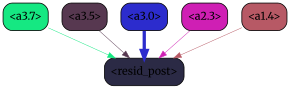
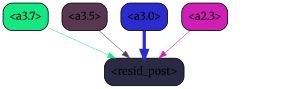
  strict digraph {
    fontname=Merriweather
    splines=true
    node [color=black fontname=Merriweather shape=box style="filled, rounded"]
    edge [fontname=Merriweather penwidth=0.6]
    "<a3.7>" [fillcolor="#15e882"]
    "<resid_post>" [fillcolor="#2b2a45"]
    "<a3.5>" [fillcolor="#573850"]
    "<a3.0>" [fillcolor="#2c2ccd"]
    "<a2.3>" [fillcolor="#cf1fb4"]
-   "<a1.4>" [fillcolor="#b75965"]
    "<a3.7>" -> "<resid_post>" [color="#15e882"]
    "<a3.5>" -> "<resid_post>" [color="#573850"]
    "<a3.0>" -> "<resid_post>" [color="#2c2ccd" penwidth=4.282557368278503]
    "<a2.3>" -> "<resid_post>" [color="#cf1fb4"]
-   "<a1.4>" -> "<resid_post>" [color="#b75965"]
  }
